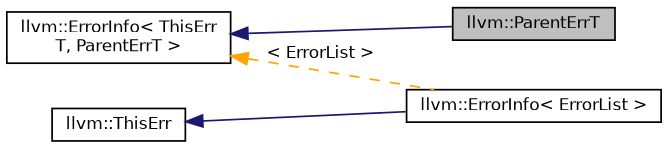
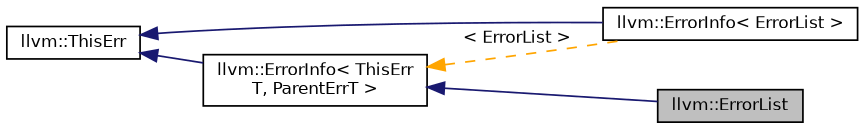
  digraph {
    rankdir=LR
    node [color=black fontname=Helvetica fontsize=10 shape=record]
    edge [color=midnightblue dir=back fontname=Helvetica fontsize=10 labelfontname=Helvetica labelfontsize=10 style=solid]
-   n1 [fillcolor=grey75 fontcolor=black height=0.2 label="llvm::ParentErrT" style=filled width=0.4]
+   n1 [fillcolor=grey75 fontcolor=black height=0.2 label="llvm::ErrorList" style=filled width=0.4]
    n2 [height=0.2 label="llvm::ErrorInfo\< ErrorList \>" width=0.4]
    n3 [height=0.2 label="llvm::ThisErr" width=0.4]
    n4 [height=0.2 label="llvm::ErrorInfo\< ThisErr\lT, ParentErrT \>" width=0.4]
    n3 -> n2
+   n3 -> n4
    n4 -> n1
    n4 -> n2 [color=orange label=" \< ErrorList \>" style=dashed]
  }
